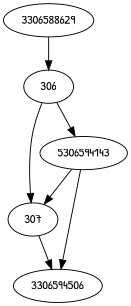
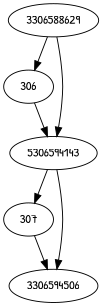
  strict digraph {
    fontname="Patrick Hand"
    node [fontname="Patrick Hand"]
    edge [fontname="Patrick Hand"]
    n1 [label=3306588629]
    306
    n3 [label=5306594143]
    307
    3306594506
    n1 -> 306
+   n1 -> n3
    306 -> n3
-   306 -> 307
    n3 -> 307
    n3 -> 3306594506
    307 -> 3306594506
  }
